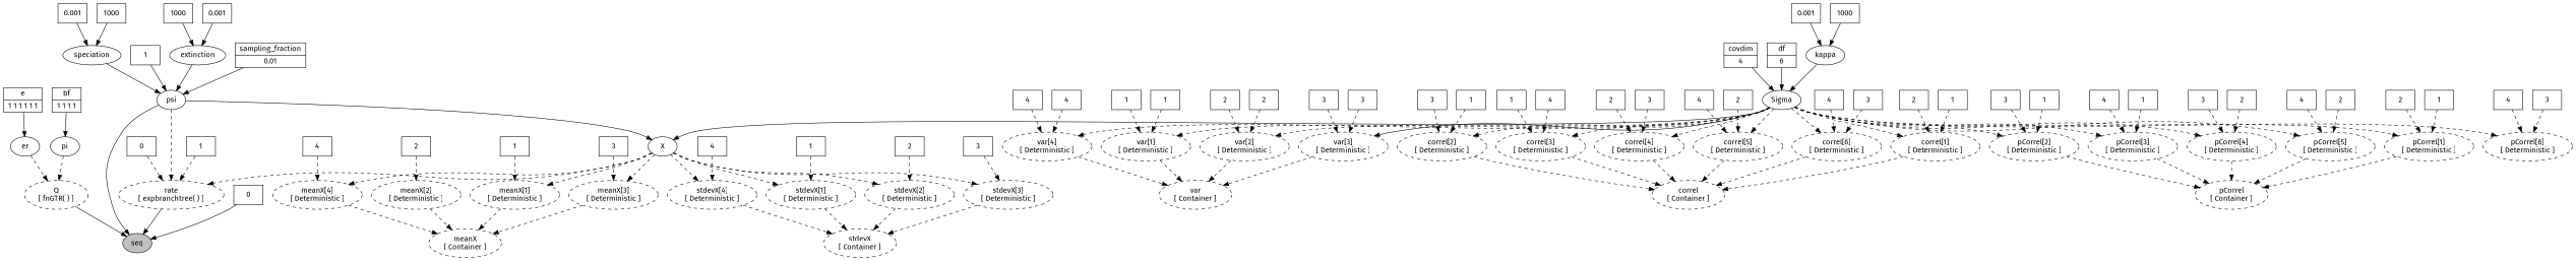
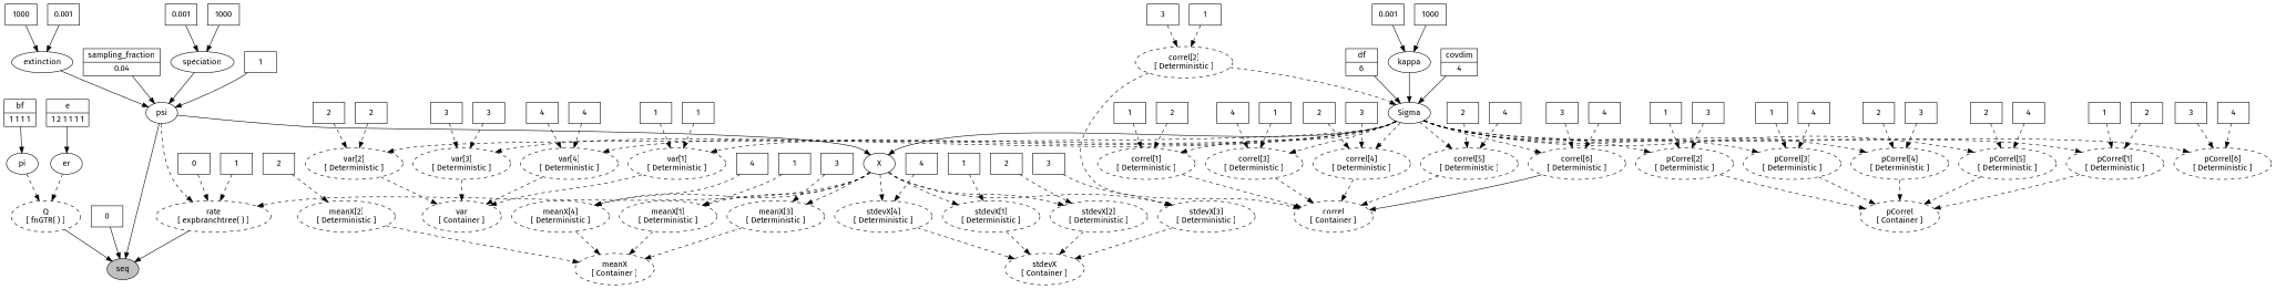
  digraph {
    fontname="Fira Sans"
    node [fillcolor=white fontname="Fira Sans" shape=box style=filled]
    edge [fontname="Fira Sans" style=dashed]
    n1 [label=kappa shape=oval]
    n2 [label=Sigma shape=oval]
    n3 [label=X shape=oval]
    n4 [label="var[1]\n[ Deterministic ]" shape=oval style="dashed,filled"]
    n5 [label="var[2]\n[ Deterministic ]" shape=oval style="dashed,filled"]
    n6 [label="var[3]\n[ Deterministic ]" shape=oval style="dashed,filled"]
    n7 [label="var[4]\n[ Deterministic ]" shape=oval style="dashed,filled"]
    n8 [label="correl[1]\n[ Deterministic ]" shape=oval style="dashed,filled"]
    n9 [label="correl[2]\n[ Deterministic ]" shape=oval style="dashed,filled"]
    n10 [label="correl[3]\n[ Deterministic ]" shape=oval style="dashed,filled"]
    n11 [label="correl[4]\n[ Deterministic ]" shape=oval style="dashed,filled"]
    n12 [label="correl[5]\n[ Deterministic ]" shape=oval style="dashed,filled"]
    n13 [label="correl[6]\n[ Deterministic ]" shape=oval style="dashed,filled"]
    n14 [label="pCorrel[1]\n[ Deterministic ]" shape=oval style="dashed,filled"]
    n15 [label="pCorrel[2]\n[ Deterministic ]" shape=oval style="dashed,filled"]
    n16 [label="pCorrel[3]\n[ Deterministic ]" shape=oval style="dashed,filled"]
    n17 [label="pCorrel[4]\n[ Deterministic ]" shape=oval style="dashed,filled"]
    n18 [label="pCorrel[5]\n[ Deterministic ]" shape=oval style="dashed,filled"]
    n19 [label="pCorrel[6]\n[ Deterministic ]" shape=oval style="dashed,filled"]
    n20 [label=0.001]
    n21 [label=1000]
    n22 [label="rate\n[ expbranchtree( ) ]" shape=oval style="dashed,filled"]
    n23 [label="meanX[1]\n[ Deterministic ]" shape=oval style="dashed,filled"]
    n24 [label="meanX[3]\n[ Deterministic ]" shape=oval style="dashed,filled"]
    n25 [label="meanX[4]\n[ Deterministic ]" shape=oval style="dashed,filled"]
    n26 [label="stdevX[1]\n[ Deterministic ]" shape=oval style="dashed,filled"]
    n27 [label="stdevX[2]\n[ Deterministic ]" shape=oval style="dashed,filled"]
    n28 [label="stdevX[3]\n[ Deterministic ]" shape=oval style="dashed,filled"]
    n29 [label="stdevX[4]\n[ Deterministic ]" shape=oval style="dashed,filled"]
    n30 [label="var\n[ Container ]" shape=oval style="dashed,filled"]
    n31 [label="correl\n[ Container ]" shape=oval style="dashed,filled"]
    n32 [label="pCorrel\n[ Container ]" shape=oval style="dashed,filled"]
    n33 [label="{covdim|4}" shape=record]
    n34 [label="{df|6}" shape=record]
    n35 [fillcolor=gray label=seq shape=oval]
    n36 [label="meanX\n[ Container ]" shape=oval style="dashed,filled"]
    n37 [label="meanX[2]\n[ Deterministic ]" shape=oval style="dashed,filled"]
    n38 [label="stdevX\n[ Container ]" shape=oval style="dashed,filled"]
    n39 [label=psi shape=oval]
    n40 [label=extinction shape=oval]
    n41 [label=1000]
    n42 [label=0.001]
-   n43 [label="{sampling_fraction|0.01}" shape=record]
+   n43 [label="{sampling_fraction|0.04}" shape=record]
    n44 [label=speciation shape=oval]
    n45 [label=0.001]
    n46 [label=1000]
    n47 [label=1]
    n48 [label=1]
    n49 [label=0]
    n50 [label=0]
    n51 [label="Q\n[ fnGTR( ) ]" shape=oval style="dashed,filled"]
    n52 [label=pi shape=oval]
    n53 [label="{bf|1 1 1 1}" shape=record]
    n54 [label=er shape=oval]
-   n55 [label="{e|1 1 1 1 1 1}" shape=record]
+   n55 [label="{e|1 2 1 1 1 1}" shape=record]
    n56 [label=1]
    n57 [label=2]
    n58 [label=3]
    n59 [label=4]
    n60 [label=1]
    n61 [label=2]
    n62 [label=3]
    n63 [label=4]
    n64 [label=1]
    n65 [label=1]
    n66 [label=2]
    n67 [label=2]
    n68 [label=3]
    n69 [label=3]
    n70 [label=4]
    n71 [label=4]
    n72 [label=2]
    n73 [label=1]
    n74 [label=3]
    n75 [label=1]
    n76 [label=1]
    n77 [label=4]
    n78 [label=3]
    n79 [label=2]
    n80 [label=4]
    n81 [label=2]
    n82 [label=4]
    n83 [label=3]
    n84 [label=2]
    n85 [label=1]
    n86 [label=3]
    n87 [label=1]
    n88 [label=4]
    n89 [label=1]
    n90 [label=3]
    n91 [label=2]
    n92 [label=4]
    n93 [label=2]
    n94 [label=4]
    n95 [label=3]
    n1 -> n2 [style=""]
    n2 -> n3 [style=""]
    n2 -> n4
    n2 -> n5
-   n2 -> n6 [style=solid]
+   n2 -> n6
    n2 -> n7
    n2 -> n8
-   n2 -> n9
+   n9 -> n2
    n2 -> n10
    n2 -> n11
    n2 -> n12
    n2 -> n13
    n2 -> n14
    n2 -> n15
    n2 -> n16
    n2 -> n17
    n2 -> n18
    n2 -> n19
    n3 -> n22
    n3 -> n23
    n3 -> n24
    n3 -> n25
    n3 -> n26
    n3 -> n27
    n3 -> n28
    n3 -> n29
    n4 -> n30
    n5 -> n30
    n6 -> n30
    n7 -> n30
    n8 -> n31
    n9 -> n31
    n10 -> n31
    n11 -> n31
    n12 -> n31
-   n13 -> n31
+   n13 -> n31 [style=solid]
    n14 -> n32
    n15 -> n32
    n16 -> n32
    n17 -> n32
    n18 -> n32
    n20 -> n1 [style=""]
    n21 -> n1 [style=""]
    n22 -> n35 [style=""]
    n23 -> n36
    n24 -> n36
    n25 -> n36
    n26 -> n38
    n27 -> n38
    n28 -> n38
    n29 -> n38
    n33 -> n2 [style=""]
    n34 -> n2 [style=""]
    n37 -> n36
    n39 -> n3 [style=""]
    n39 -> n22
    n39 -> n35 [style=""]
    n40 -> n39 [style=""]
    n41 -> n40 [style=""]
    n42 -> n40 [style=""]
    n43 -> n39 [style=""]
    n44 -> n39 [style=""]
    n45 -> n44 [style=""]
    n46 -> n44 [style=""]
    n47 -> n39 [style=""]
    n48 -> n22
    n49 -> n22
    n50 -> n35 [style=""]
    n51 -> n35 [style=""]
    n52 -> n51
    n53 -> n52 [style=""]
    n54 -> n51
    n55 -> n54 [style=""]
    n56 -> n23
    n57 -> n37
    n58 -> n24
    n59 -> n25
    n60 -> n26
    n61 -> n27
    n62 -> n28
    n63 -> n29
    n64 -> n4
    n65 -> n4
    n66 -> n5
    n67 -> n5
    n68 -> n6
    n69 -> n6
    n70 -> n7
    n71 -> n7
    n72 -> n8
    n73 -> n8
    n74 -> n9
    n75 -> n9
    n76 -> n10
    n77 -> n10
    n78 -> n11
    n79 -> n11
    n80 -> n12
    n81 -> n12
    n82 -> n13
    n83 -> n13
    n84 -> n14
    n85 -> n14
    n86 -> n15
    n87 -> n15
    n88 -> n16
    n89 -> n16
    n90 -> n17
    n91 -> n17
    n92 -> n18
    n93 -> n18
    n94 -> n19
    n95 -> n19
  }
